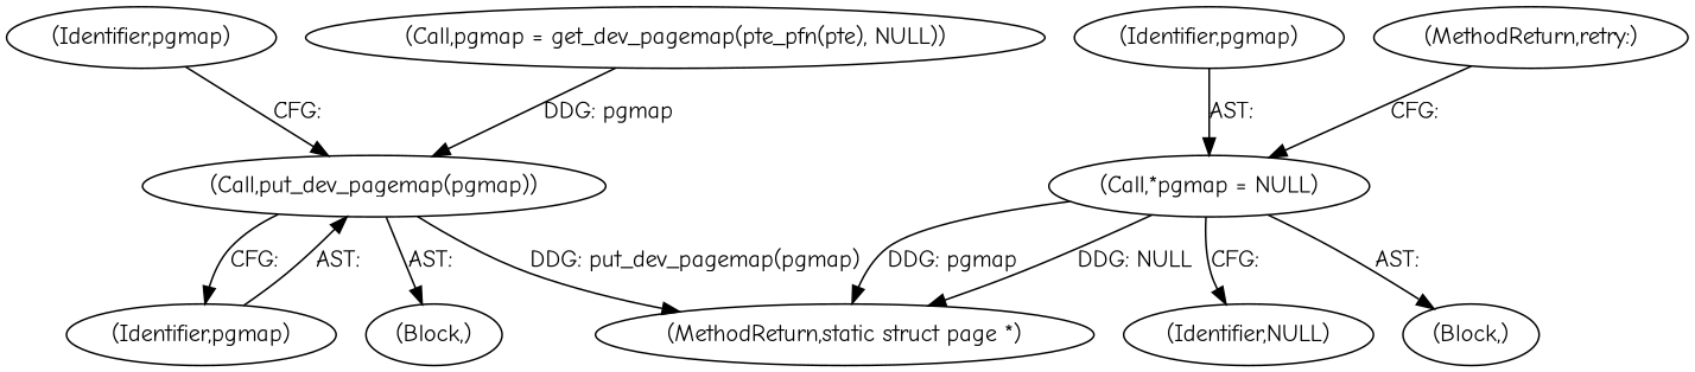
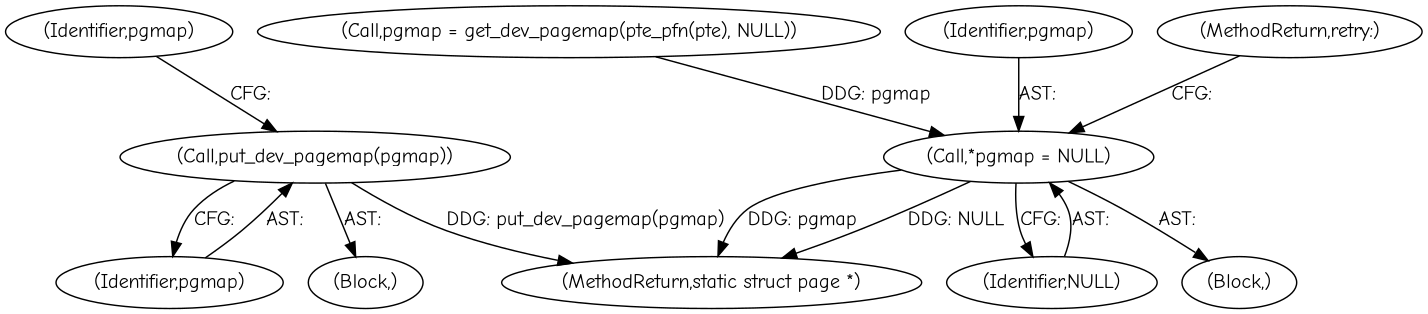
  digraph {
    fontname="Comic Neue"
    node [fontname="Comic Neue"]
    edge [fontname="Comic Neue"]
    n1 [label="(Call,*pgmap = NULL)"]
    n2 [label="(MethodReturn,static struct page *)"]
    n3 [label="(Identifier,NULL)"]
    n4 [label="(Block,)"]
    n5 [label="(Call,put_dev_pagemap(pgmap))"]
    n6 [label="(Identifier,pgmap)"]
    n7 [label="(Block,)"]
    n8 [label="(Identifier,pgmap)"]
    n9 [label="(Call,pgmap = get_dev_pagemap(pte_pfn(pte), NULL))"]
    n10 [label="(Identifier,pgmap)"]
    n11 [label="(MethodReturn,retry:)"]
    n1 -> n2 [label="DDG: pgmap"]
    n1 -> n2 [label="DDG: NULL"]
    n1 -> n3 [label="CFG: "]
    n1 -> n4 [label="AST: "]
+   n3 -> n1 [label="AST: "]
    n5 -> n2 [label="DDG: put_dev_pagemap(pgmap)"]
    n5 -> n6 [label="CFG: "]
    n5 -> n7 [label="AST: "]
    n6 -> n5 [label="AST: "]
    n8 -> n5 [label="CFG: "]
-   n9 -> n5 [label="DDG: pgmap"]
+   n9 -> n1 [label="DDG: pgmap"]
    n10 -> n1 [label="AST: "]
    n11 -> n1 [label="CFG: "]
  }
